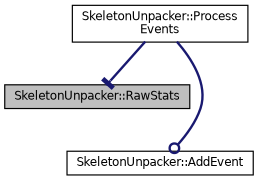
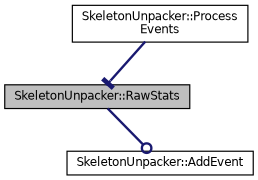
  digraph {
    rankdir=TB
    node [color=black fillcolor=white fontname=Helvetica fontsize=10 shape=record style=filled]
    edge [color=midnightblue fontname=Helvetica fontsize=10 labelfontname=Helvetica labelfontsize=10 style=bold]
    n1 [fillcolor=grey75 fontcolor=black height=0.2 label="SkeletonUnpacker::RawStats" width=0.4]
    n2 [height=0.2 label="SkeletonUnpacker::AddEvent" width=0.4]
    n3 [height=0.2 label="SkeletonUnpacker::Process\lEvents" width=0.4]
-   n3 -> n2 [arrowhead=odot]
+   n1 -> n2 [arrowhead=odot]
    n3 -> n1 [arrowhead=tee]
  }
